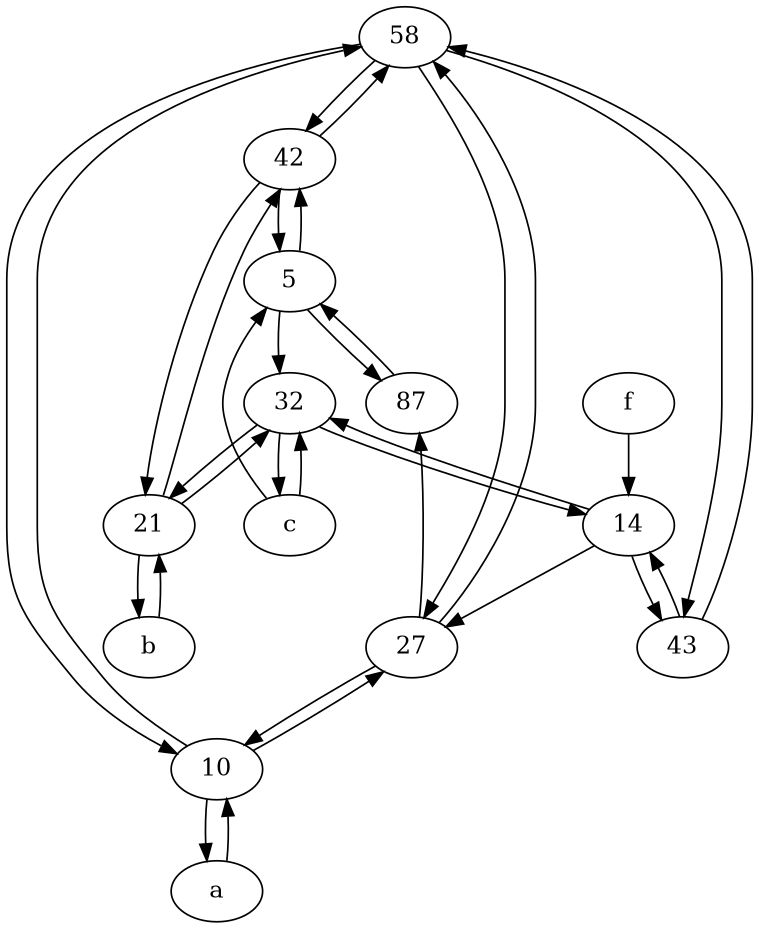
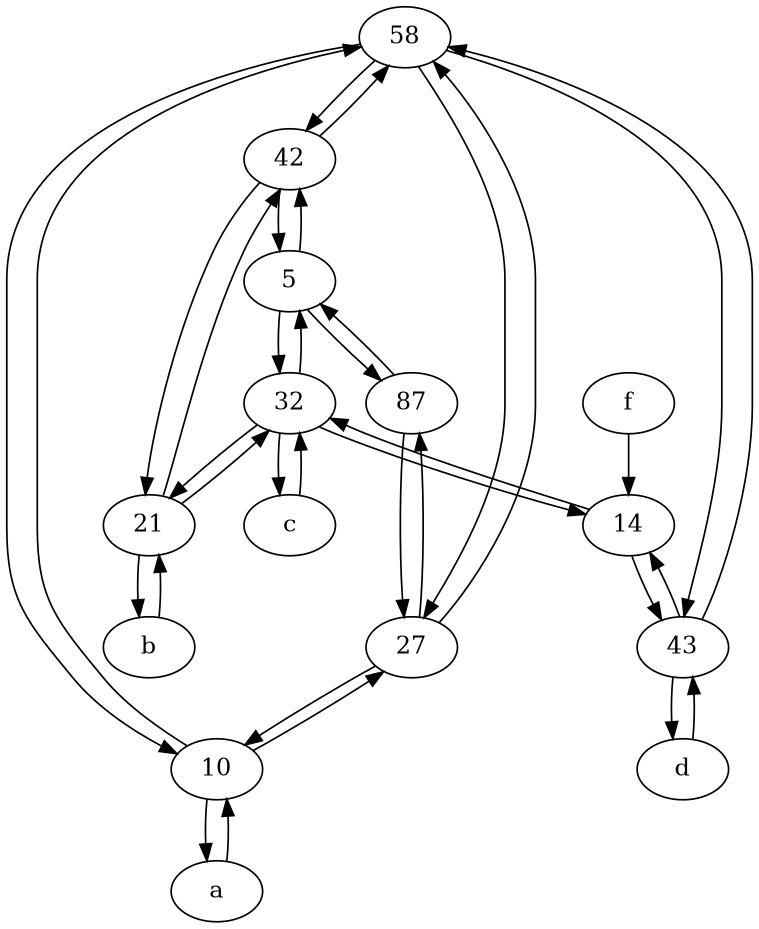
  digraph {
    n1 [label=58]
    42
    21
    5
    43
    10
    27
    32
    b
    n10 [label=87]
    14
+   d
    c
    f
    a
    n1 -> 42
    n1 -> 43
    n1 -> 10
    n1 -> 27
    42 -> n1
    42 -> 21
    42 -> 5
    21 -> 42
    21 -> 32
    21 -> b
    5 -> 42
    5 -> 32
    5 -> n10
    43 -> n1
    43 -> 14
+   43 -> d
    10 -> n1
    10 -> 27
    10 -> a
    27 -> n1
    27 -> 10
    27 -> n10
    32 -> 21
-   c -> 5
+   32 -> 5
    32 -> 14
    32 -> c
    b -> 21
    n10 -> 5
-   14 -> 27
+   n10 -> 27
    14 -> 43
    14 -> 32
+   d -> 43
    c -> 32
    f -> 14
    a -> 10
  }
